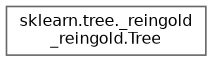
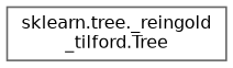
  digraph {
    rankdir=TB
-   n1 [color=grey40 fillcolor=white fontname=Helvetica fontsize=10 height=0.2 label="sklearn.tree._reingold\l_reingold.Tree" shape=box style=filled width=0.4]
+   n1 [color=grey40 fillcolor=white fontname=Helvetica fontsize=10 height=0.2 label="sklearn.tree._reingold\l_tilford.Tree" shape=box style=filled width=0.4]
  }
